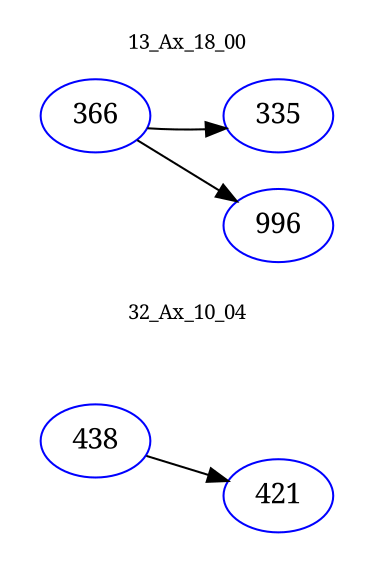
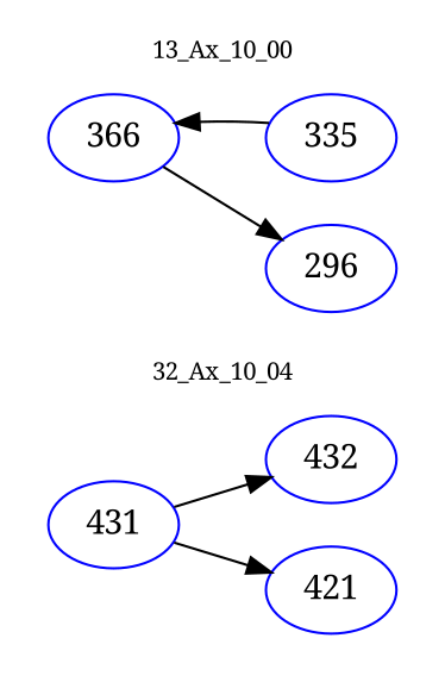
  digraph {
    fontname="Noto Serif"
    rankdir=LR
    node [color=blue fontname="Noto Serif"]
    edge [color=black fontname="Noto Serif"]
-   n1 [label=438]
+   n1 [label=431]
    n2 [label=421]
+   n3 [label=432]
    n4 [label=366]
-   n5 [label=996]
+   n5 [label=296]
    n6 [label=335]
    subgraph cluster_1 {
      color=white
      fontsize=10
      label="32_Ax_10_04"
      n1
      n2
+     n3
    }
    subgraph cluster_2 {
      color=white
      fontsize=10
-     label="13_Ax_18_00"
+     label="13_Ax_10_00"
      n4
      n5
      n6
    }
    n1 -> n2
+   n1 -> n3
    n4 -> n5
-   n4 -> n6
+   n6 -> n4
  }
